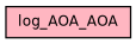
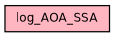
  digraph {
    rankdir=LR
-   n1 [color=black fillcolor=lightpink fontname=Helvetica fontsize=10 height=0.2 label=log_AOA_AOA shape=record style=filled width=0.4]
+   n1 [color=black fillcolor=lightpink fontname=Helvetica fontsize=10 height=0.2 label=log_AOA_SSA shape=record style=filled width=0.4]
  }
